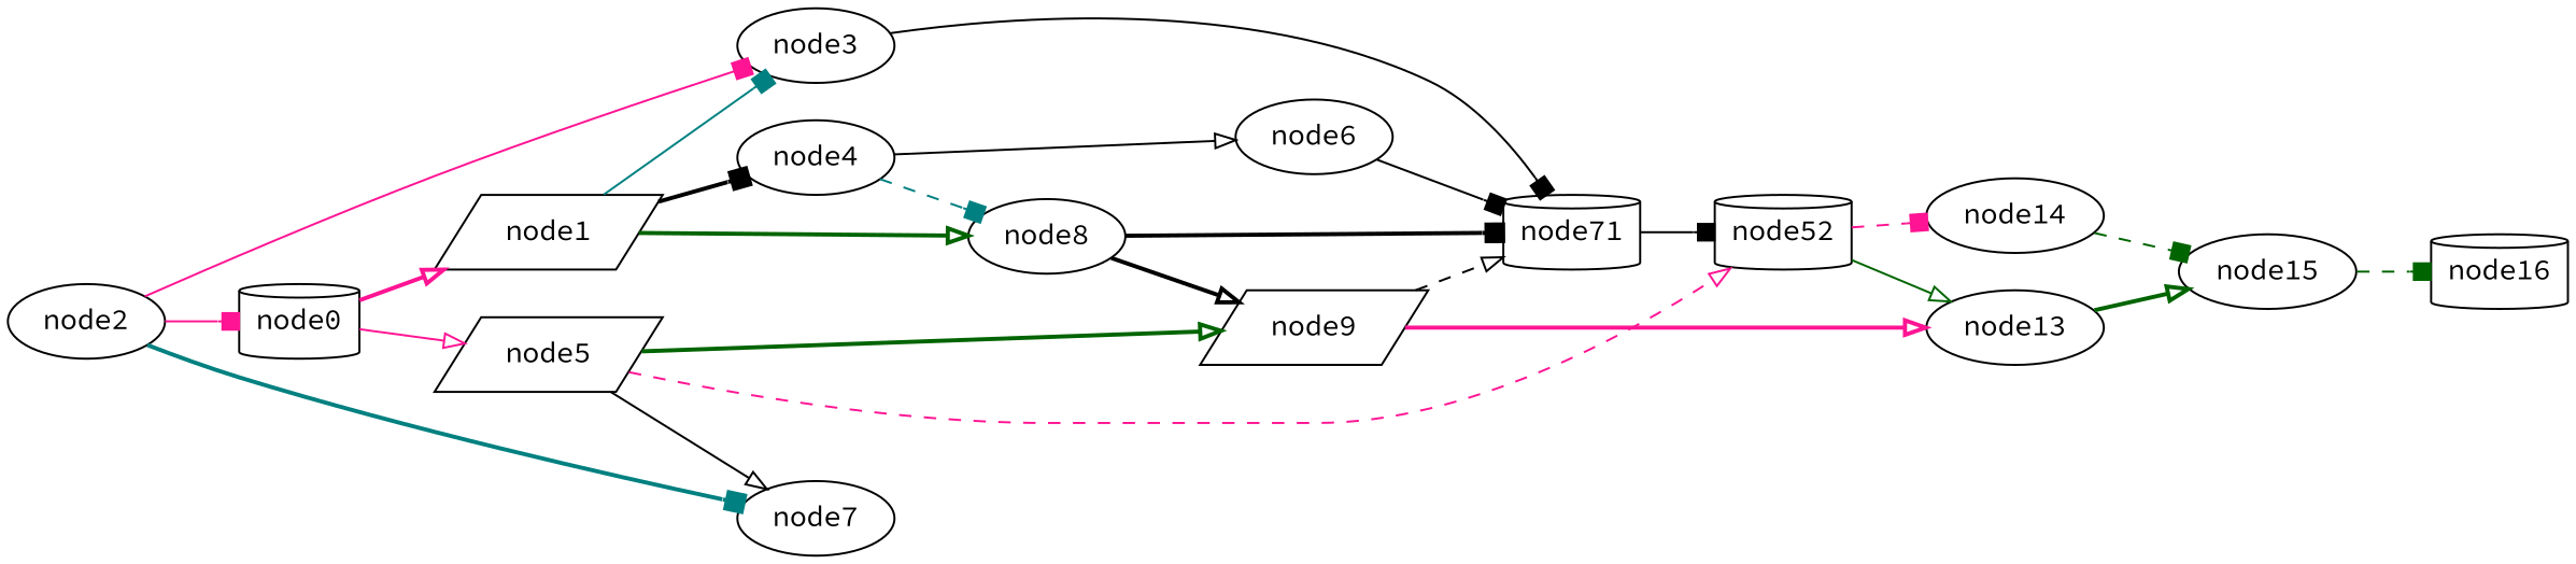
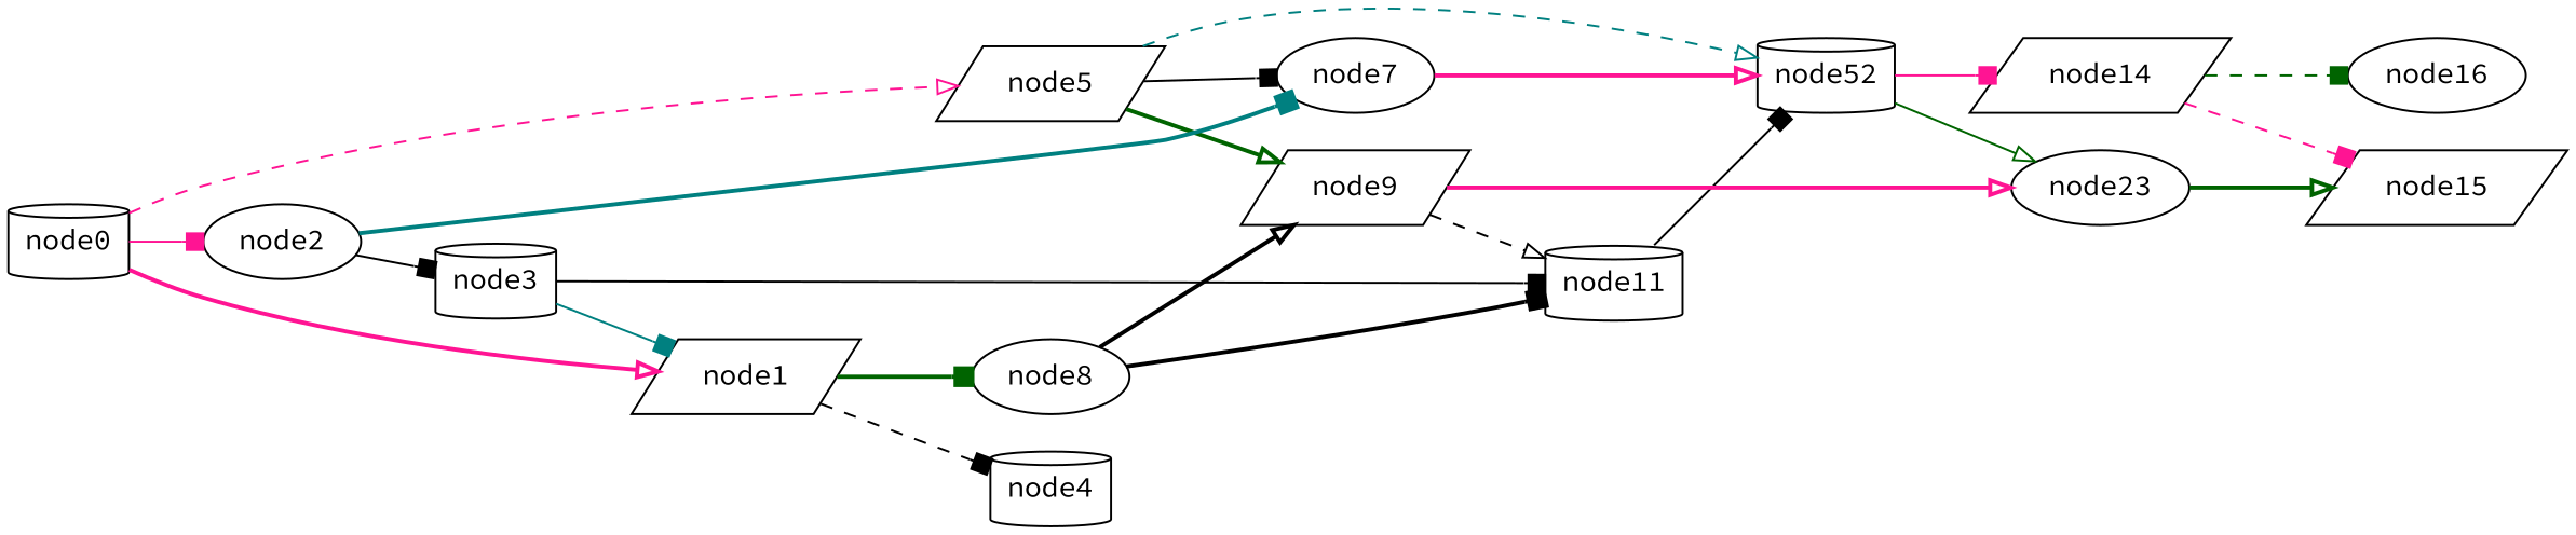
  digraph {
    fontname="Source Code Pro"
    rankdir=LR
    node [fontname="Source Code Pro" shape=ellipse]
    edge [arrowhead=box color=black fontname="Source Code Pro" style=bold]
-   node15
-   node16 [shape=cylinder]
-   node14
-   node13
+   node15 [shape=parallelogram]
+   node16
+   node14 [shape=parallelogram]
+   node13 [label=node23]
    n5 [label=node52 shape=cylinder]
-   node11 [shape=cylinder label=node71]
+   node11 [shape=cylinder]
    node9 [shape=parallelogram]
    node8
    node7
-   node6
    node5 [shape=parallelogram]
-   node4
-   node3
+   node4 [shape=cylinder]
+   node3 [shape=cylinder]
    node2
    node1 [shape=parallelogram]
    node0 [shape=cylinder]
-   node15 -> node16 [color=darkgreen style=dashed]
-   node14 -> node15 [color=darkgreen style=dashed]
+   node14 -> node16 [color=darkgreen style=dashed]
+   node14 -> node15 [color=deeppink style=dashed]
    node13 -> node15 [arrowhead=onormal color=darkgreen]
-   n5 -> node14 [color=deeppink style=dashed]
+   n5 -> node14 [color=deeppink style=solid]
    n5 -> node13 [arrowhead=onormal color=darkgreen style=solid]
    node11 -> n5 [style=solid]
    node9 -> node13 [arrowhead=onormal color=deeppink]
    node9 -> node11 [arrowhead=onormal style=dashed]
    node8 -> node11
    node8 -> node9 [arrowhead=onormal]
-   node6 -> node11 [style=solid]
-   node5 -> n5 [arrowhead=onormal color=deeppink style=dashed]
+   node7 -> n5 [arrowhead=onormal color=deeppink]
+   node5 -> n5 [arrowhead=onormal color=teal style=dashed]
    node5 -> node9 [arrowhead=onormal color=darkgreen]
-   node5 -> node7 [arrowhead=onormal style=solid]
-   node4 -> node8 [color=teal style=dashed]
-   node4 -> node6 [arrowhead=onormal style=solid]
+   node5 -> node7 [style=solid]
    node3 -> node11 [style=solid]
    node2 -> node7 [color=teal]
-   node2 -> node3 [color=deeppink style=solid]
-   node1 -> node8 [arrowhead=onormal color=darkgreen]
-   node1 -> node4
-   node1 -> node3 [color=teal style=solid]
-   node0 -> node5 [arrowhead=onormal color=deeppink style=solid]
-   node2 -> node0 [color=deeppink style=solid]
+   node2 -> node3 [style=solid]
+   node1 -> node8 [color=darkgreen]
+   node1 -> node4 [style=dashed]
+   node3 -> node1 [color=teal style=solid]
+   node0 -> node5 [arrowhead=onormal color=deeppink style=dashed]
+   node0 -> node2 [color=deeppink style=solid]
    node0 -> node1 [arrowhead=onormal color=deeppink]
  }
